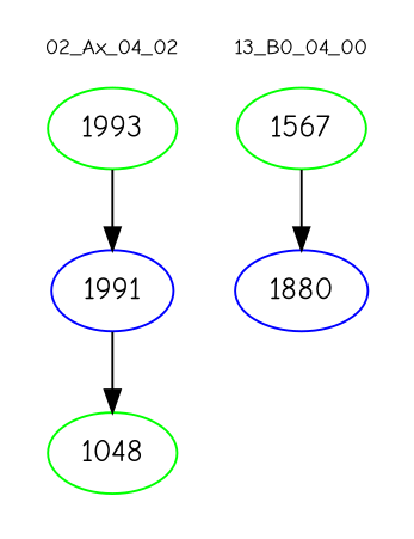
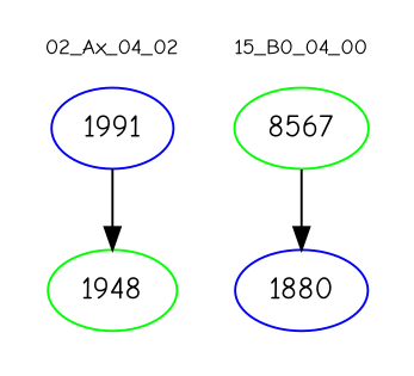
  digraph {
    fontname="Comic Neue"
    node [color=green fontname="Comic Neue"]
    edge [color=black fontname="Comic Neue"]
-   n1 [label=1993]
    n2 [color=blue label=1991]
-   n3 [label=1048]
-   n4 [label=1567]
+   n3 [label=1948]
+   n4 [label=8567]
    n5 [color=blue label=1880]
    subgraph cluster_1 {
      color=white
      fontsize=10
      label="02_Ax_04_02"
-     n1
      n2
      n3
    }
    subgraph cluster_2 {
      color=white
      fontsize=10
-     label="13_B0_04_00"
+     label="15_B0_04_00"
      n4
      n5
    }
-   n1 -> n2
    n2 -> n3
    n4 -> n5
  }
